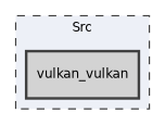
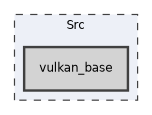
  digraph {
    compound=true
    rankdir=LR
-   n1 [color=grey25 fillcolor=lightgrey fontname=Helvetica fontsize=10 label=vulkan_vulkan shape=box style="filled,bold,"]
+   n1 [color=grey25 fillcolor=lightgrey fontname=Helvetica fontsize=10 label=vulkan_base shape=box style="filled,bold,"]
    subgraph cluster_1 {
      bgcolor="#edf0f7"
      fontname=Helvetica
      fontsize=10
      label=Src
      pencolor=grey25
      style="filled,dashed,"
      n1
    }
  }
